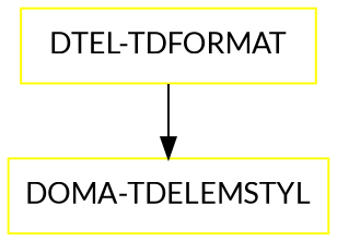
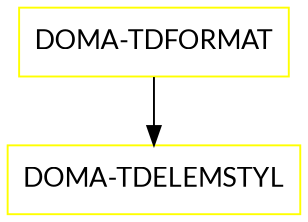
  digraph {
    fontname=Lato
    node [color=yellow shape=box fontname=Lato]
-   "DTEL-TDFORMAT"
+   "DTEL-TDFORMAT" [label="DOMA-TDFORMAT"]
    "DOMA-TDELEMSTYL"
    "DTEL-TDFORMAT" -> "DOMA-TDELEMSTYL" [fontname=Lato]
  }
